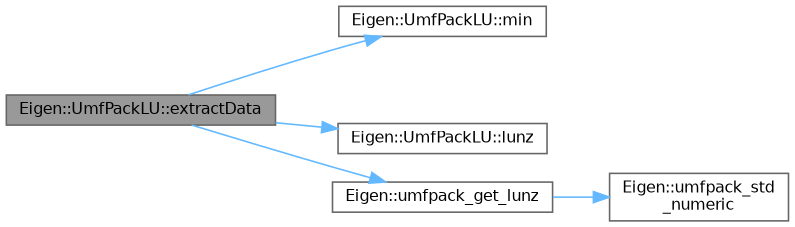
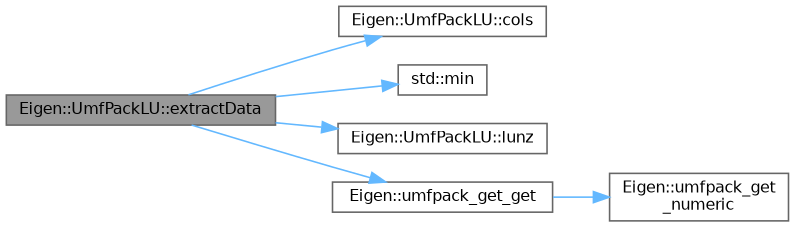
  digraph {
    rankdir=LR
    node [color=grey40 fillcolor=white fontname=Helvetica fontsize=10 shape=box style=filled]
    edge [color=steelblue1 fontname=Helvetica fontsize=10 labelfontname=Helvetica labelfontsize=10 style=solid]
    n1 [color=gray40 fillcolor=grey60 fontcolor=black height=0.2 label="Eigen::UmfPackLU::extractData" width=0.4]
-   n2 [height=0.2 label="Eigen::UmfPackLU::min" width=0.4]
+   n2 [height=0.2 label="Eigen::UmfPackLU::cols" width=0.4]
+   n3 [height=0.2 label="std::min" width=0.4]
    n4 [height=0.2 label="Eigen::UmfPackLU::lunz" width=0.4]
-   n5 [height=0.2 label="Eigen::umfpack_get_lunz" width=0.4]
-   n6 [height=0.2 label="Eigen::umfpack_std\l_numeric" width=0.4]
+   n5 [height=0.2 label="Eigen::umfpack_get_get" width=0.4]
+   n6 [height=0.2 label="Eigen::umfpack_get\l_numeric" width=0.4]
    n1 -> n2
+   n1 -> n3
    n1 -> n4
    n1 -> n5
    n5 -> n6
  }
